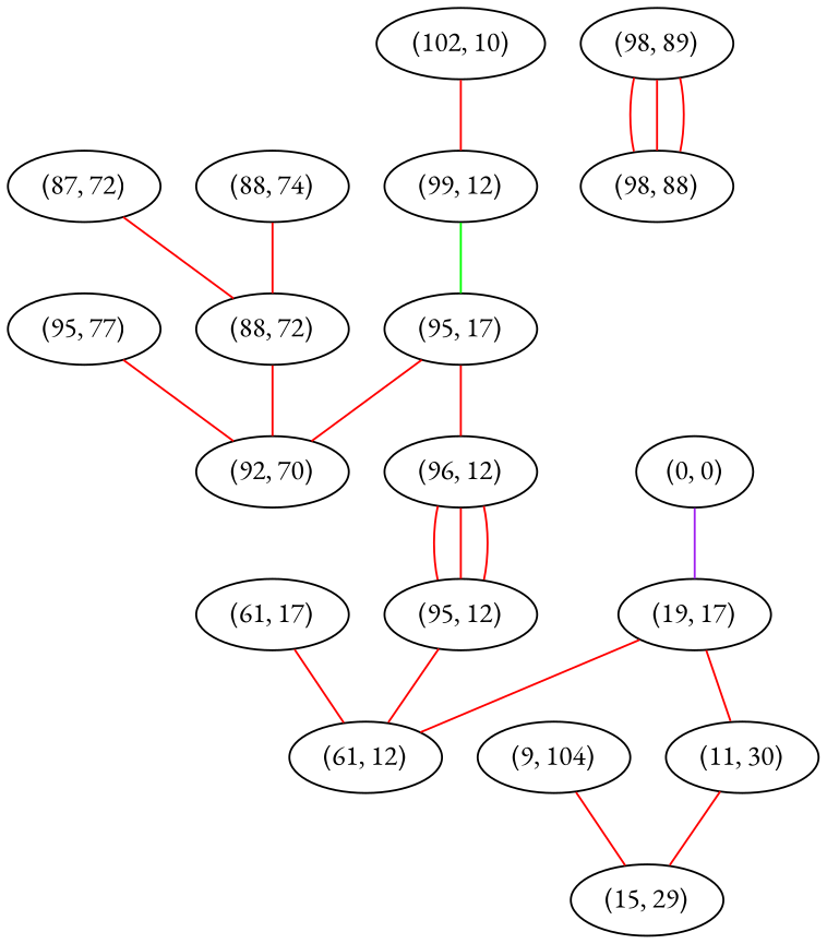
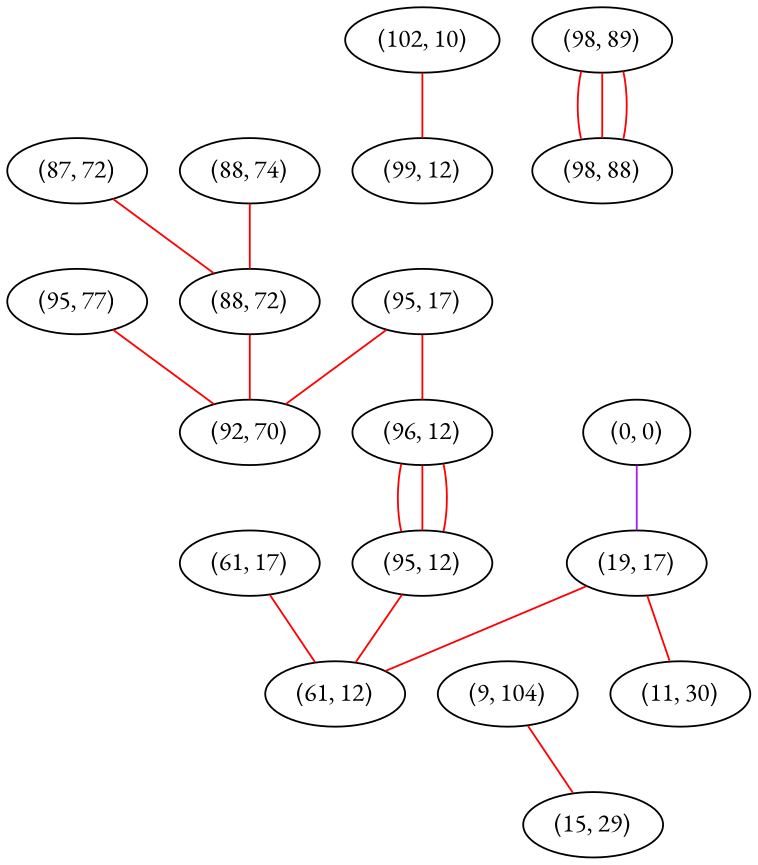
  graph {
    fontname="EB Garamond"
    node [fontname="EB Garamond"]
    edge [color=red fontname="EB Garamond" weight=1]
    "(61, 17)"
    "(61, 12)"
    "(102, 10)"
    "(99, 12)"
    "(95, 17)"
    "(96, 12)"
    "(95, 12)"
    "(92, 70)"
    "(11, 30)"
    "(15, 29)"
    "(0, 0)"
    "(19, 17)"
    "(95, 77)"
    "(9, 104)"
    "(87, 72)"
    "(88, 72)"
    "(88, 74)"
    "(98, 89)"
    "(98, 88)"
    "(61, 17)" -- "(61, 12)"
    "(102, 10)" -- "(99, 12)"
-   "(99, 12)" -- "(95, 17)" [color=green weight=2]
    "(95, 17)" -- "(96, 12)"
    "(95, 17)" -- "(92, 70)"
    "(96, 12)" -- "(95, 12)"
    "(96, 12)" -- "(95, 12)"
    "(96, 12)" -- "(95, 12)"
    "(95, 12)" -- "(61, 12)"
-   "(11, 30)" -- "(15, 29)"
    "(0, 0)" -- "(19, 17)" [color=purple weight=4]
    "(19, 17)" -- "(61, 12)"
    "(19, 17)" -- "(11, 30)"
    "(95, 77)" -- "(92, 70)"
    "(9, 104)" -- "(15, 29)"
    "(87, 72)" -- "(88, 72)"
    "(88, 72)" -- "(92, 70)"
    "(88, 74)" -- "(88, 72)"
    "(98, 89)" -- "(98, 88)"
    "(98, 89)" -- "(98, 88)"
    "(98, 89)" -- "(98, 88)"
  }
